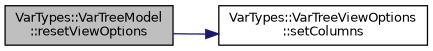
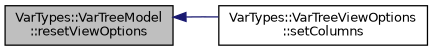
  digraph {
    rankdir=LR
    node [color=black fontname=Helvetica fontsize=10 shape=record style=filled]
    n1 [fillcolor=grey75 fontcolor=black height=0.2 label="VarTypes::VarTreeModel\l::resetViewOptions" width=0.4]
    n2 [fillcolor=white height=0.2 label="VarTypes::VarTreeViewOptions\l::setColumns" width=0.4]
-   n1 -> n2 [color=midnightblue fontname=Helvetica fontsize=10 labelfontname=Helvetica labelfontsize=10 style=solid]
+   n2 -> n1 [color=midnightblue fontname=Helvetica fontsize=10 labelfontname=Helvetica labelfontsize=10 style=solid]
  }
